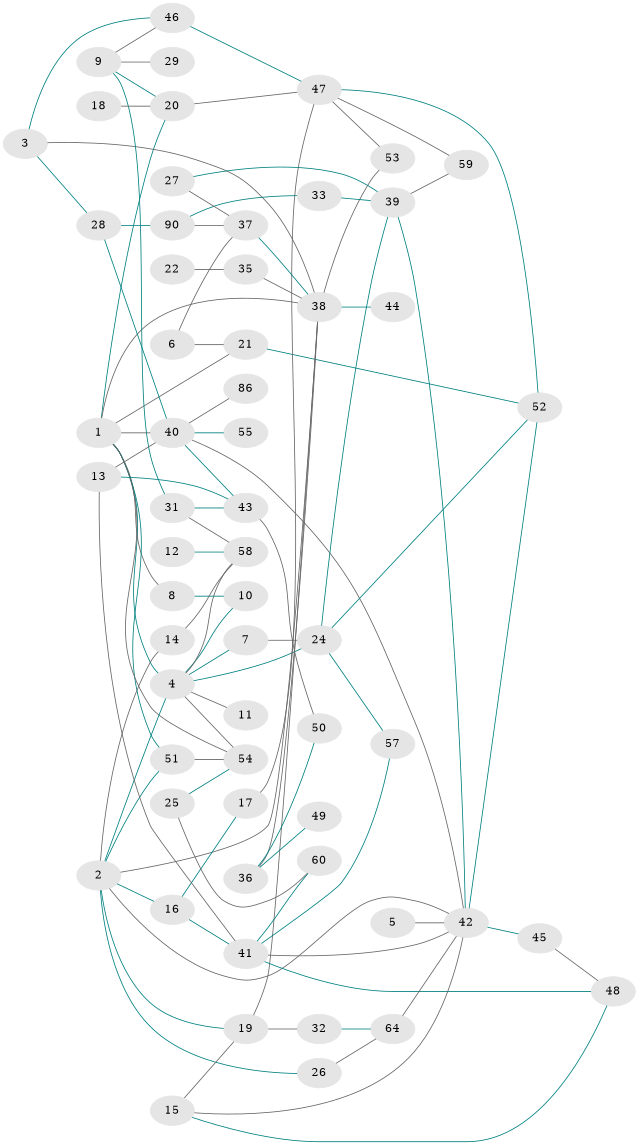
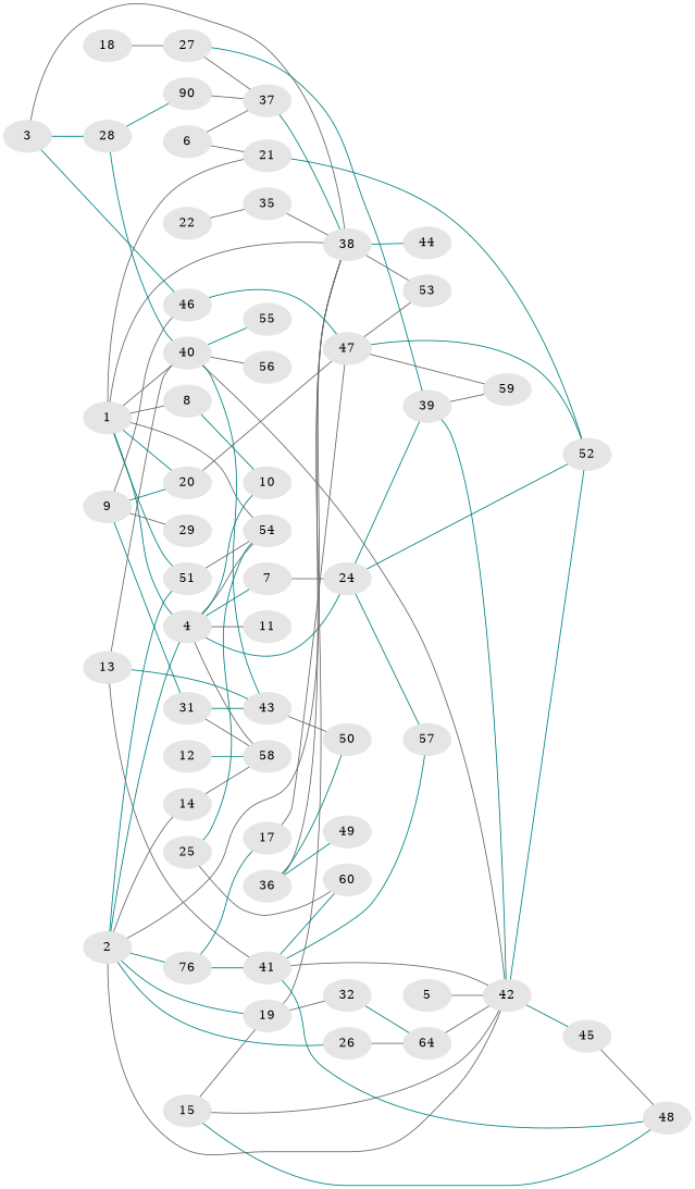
  graph {
    rankdir=LR
    node [color=gray90 style=filled]
    edge [color=teal weight=1.0]
    1
    4
    8
    20
    21
    38
    40
    51
    54
    7
    10
    11
    24
    58
    47
    52
    44
    53
    42
    43
    55
-   56 [label=86]
+   56
    2
    14
-   16
+   16 [label=76]
    19
    26
    41
    17
    32
    n31 [label=64]
    45
    3
    28
    46
    n36 [label=90]
    39
    57
    5
    6
    37
    9
    29
    31
    12
    13
    48
    60
    50
    15
    18
    59
    22
    35
    25
    27
-   33
    36
    49
    1 -- 4
    1 -- 8 [color=gray40]
    1 -- 20
    1 -- 21 [color=gray40]
    1 -- 38 [color=gray40]
    1 -- 40 [color=gray40]
    1 -- 51
    1 -- 54 [color=gray40]
    4 -- 54 [color=gray40]
    4 -- 7
    4 -- 10
    4 -- 11 [color=gray40]
    4 -- 24
    4 -- 58 [color=gray40]
    8 -- 10
    20 -- 47 [color=gray40]
    21 -- 52
    38 -- 44
    38 -- 53 [color=gray40]
    40 -- 42 [color=gray40]
    40 -- 43
    40 -- 55
    40 -- 56 [color=gray40]
    51 -- 54 [color=gray40]
    7 -- 24 [color=gray40]
    24 -- 52
    24 -- 39
    24 -- 57
    47 -- 52
    47 -- 53 [color=gray40]
    47 -- 59 [color=gray40]
    42 -- 52
    42 -- 45
    43 -- 50 [color=gray40]
    2 -- 4
    2 -- 38 [color=gray40]
    2 -- 51
    2 -- 42 [color=gray40]
    2 -- 14 [color=gray40]
    2 -- 16
    2 -- 19
    2 -- 26
    14 -- 58 [color=gray40]
    16 -- 41
    16 -- 17
    19 -- 38 [color=gray40]
    19 -- 32 [color=gray40]
    26 -- n31 [color=gray40]
    41 -- 42 [color=gray40]
    41 -- 57
    41 -- 48
    41 -- 60
    17 -- 47 [color=gray40]
    32 -- n31
    n31 -- 42 [color=gray40]
    45 -- 48 [color=gray40]
    3 -- 38 [color=gray40]
    3 -- 28
    3 -- 46
    28 -- 40
    28 -- n36
    46 -- 47
    n36 -- 37 [color=gray40]
-   n36 -- 33
    39 -- 42
    39 -- 59 [color=gray40]
    5 -- 42 [color=gray40]
    6 -- 21 [color=gray40]
    6 -- 37 [color=gray40]
    37 -- 38
    9 -- 20
    9 -- 46 [color=gray40]
    9 -- 29 [color=gray40]
    9 -- 31
    31 -- 58 [color=gray40]
    31 -- 43
    12 -- 58
    13 -- 40 [color=gray40]
    13 -- 43
    13 -- 41 [color=gray40]
    15 -- 42 [color=gray40]
    15 -- 19 [color=gray40]
    15 -- 48
-   18 -- 20 [color=gray40]
+   18 -- 27 [color=gray40]
    22 -- 35 [color=gray40]
    35 -- 38 [color=gray40]
    25 -- 54
    25 -- 60 [color=gray40]
    27 -- 39
    27 -- 37 [color=gray40]
-   33 -- 39
    36 -- 38 [color=gray40]
    36 -- 50
    36 -- 49
  }
